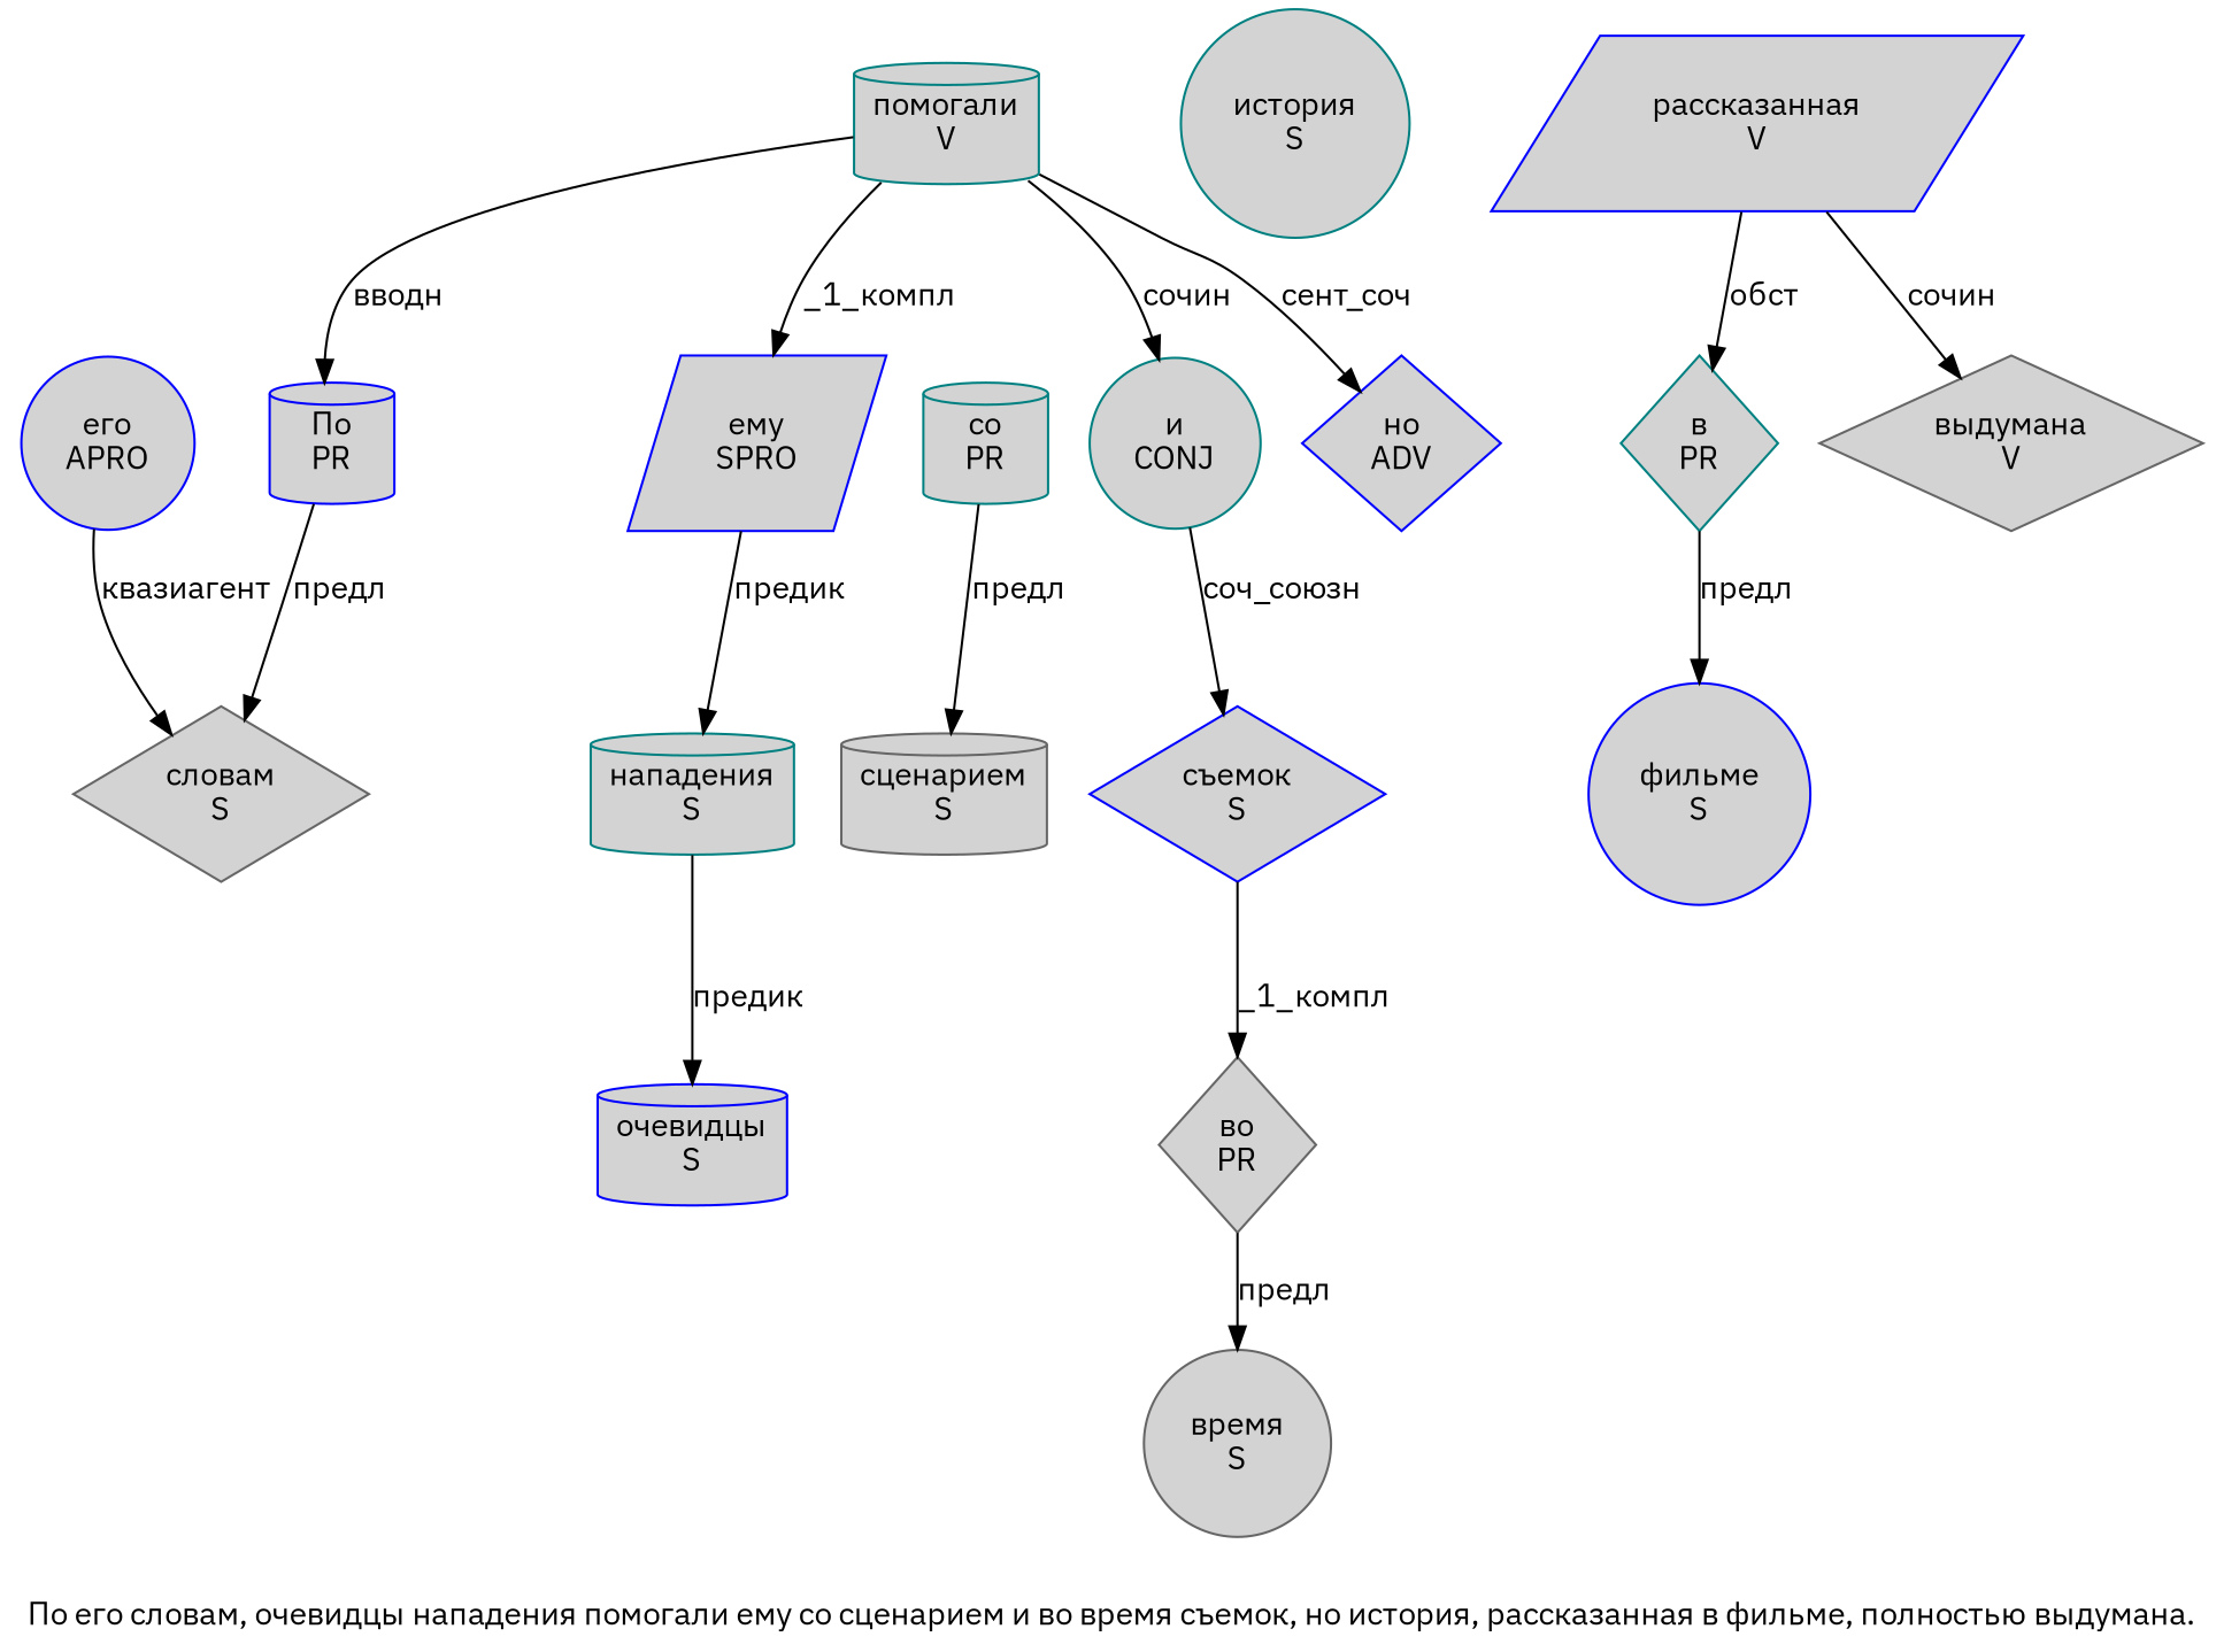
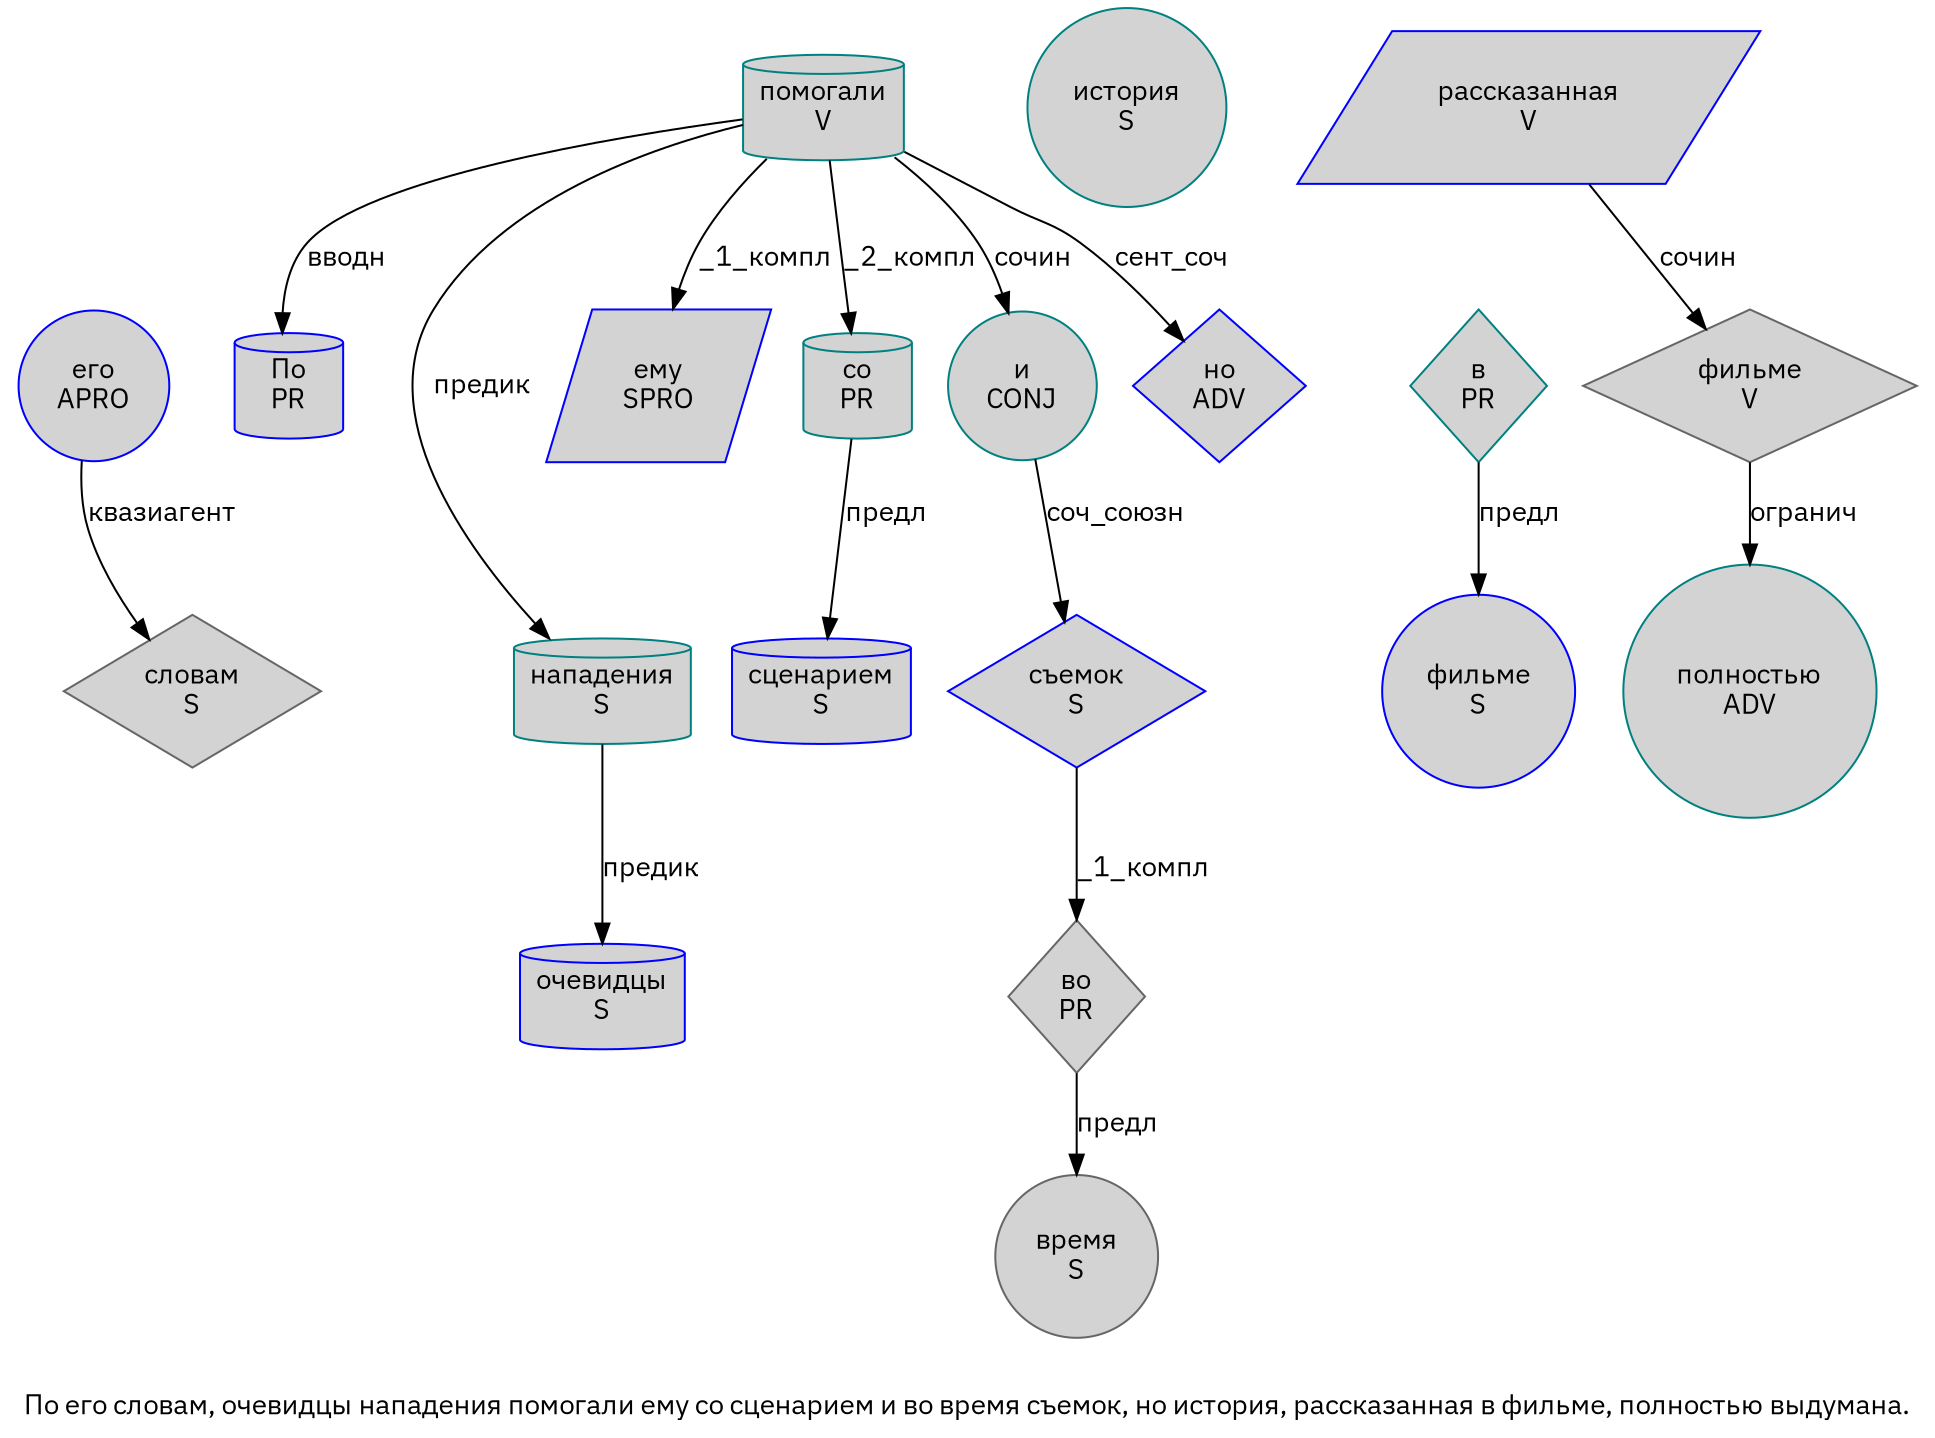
  digraph {
    fontname="IBM Plex Sans"
    label="По его словам, очевидцы нападения помогали ему со сценарием и во время съемок, но история, рассказанная в фильме, полностью выдумана."
    node [color=blue fillcolor=lightgray fontname="IBM Plex Sans" penwidth=1 shape=cylinder style=filled]
    edge [fontname="IBM Plex Sans"]
    n1 [label="По\nPR"]
    n2 [color=gray40 label="словам\nS" shape=diamond]
    n3 [label="его\nAPRO" shape=circle]
    n4 [label="очевидцы\nS"]
    n5 [color=teal label="нападения\nS"]
    n6 [color=teal label="помогали\nV"]
    n7 [label="ему\nSPRO" shape=parallelogram]
    n8 [color=teal label="со\nPR"]
    n9 [color=teal label="и\nCONJ" shape=circle]
    n10 [label="но\nADV" shape=diamond]
-   n11 [color=gray40 label="сценарием\nS"]
+   n11 [label="сценарием\nS"]
    n12 [label="съемок\nS" shape=diamond]
    n13 [color=gray40 label="во\nPR" shape=diamond]
    n14 [color=gray40 label="время\nS" shape=circle]
    n15 [color=teal label="история\nS" shape=circle]
    n16 [label="рассказанная\nV" shape=parallelogram]
    n17 [color=teal label="в\nPR" shape=diamond]
-   n18 [color=gray40 label="выдумана\nV" shape=diamond]
+   n18 [color=gray40 label="фильме\nV" shape=diamond]
    n19 [label="фильме\nS" shape=circle]
-   n1 -> n2 [label="предл"]
+   n20 [color=teal label="полностью\nADV" shape=circle]
    n3 -> n2 [label="квазиагент"]
    n5 -> n4 [label="предик"]
    n6 -> n1 [label="вводн"]
-   n7 -> n5 [label="предик"]
+   n6 -> n5 [label="предик"]
    n6 -> n7 [label="_1_компл"]
+   n6 -> n8 [label="_2_компл"]
    n6 -> n9 [label="сочин"]
    n6 -> n10 [label="сент_соч"]
    n8 -> n11 [label="предл"]
    n9 -> n12 [label="соч_союзн"]
    n12 -> n13 [label="_1_компл"]
    n13 -> n14 [label="предл"]
-   n16 -> n17 [label="обст"]
    n16 -> n18 [label="сочин"]
    n17 -> n19 [label="предл"]
+   n18 -> n20 [label="огранич"]
  }
